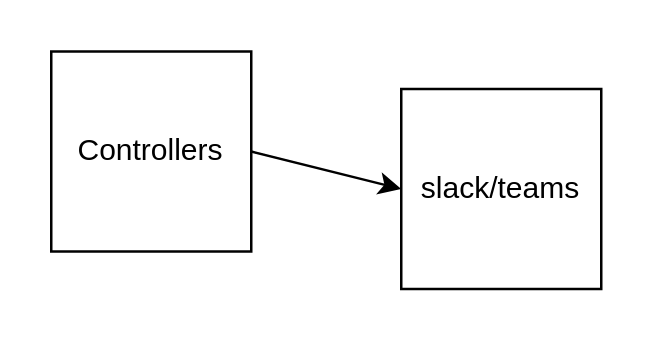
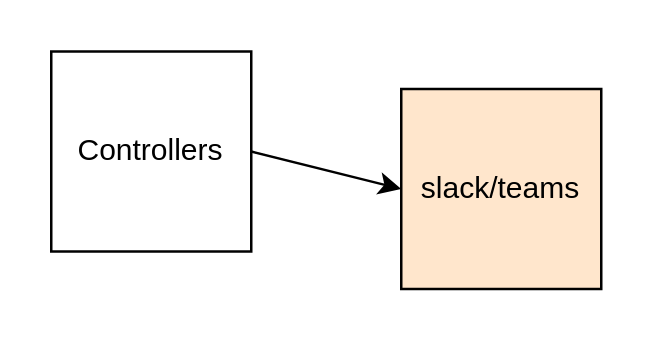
  <mxCell id="0" />
  <mxCell id="1" parent="0" />
  <mxCell id="2" style="edgeStyle=none;html=1;exitX=1;exitY=0.5;exitDx=0;exitDy=0;" edge="1" parent="1" source="3"><mxGeometry relative="1" as="geometry"><mxPoint x="160" y="75" as="targetPoint" /></mxGeometry></mxCell>
  <mxCell id="3" value="Controllers" style="whiteSpace=wrap;html=1;aspect=fixed;" vertex="1" parent="1"><mxGeometry x="20" y="20" width="80" height="80" as="geometry" /></mxCell>
- <mxCell id="4" value="slack/teams" style="whiteSpace=wrap;html=1;aspect=fixed;" vertex="1" parent="1"><mxGeometry x="160" y="35" width="80" height="80" as="geometry" /></mxCell>
+ <mxCell id="4" value="slack/teams" style="whiteSpace=wrap;html=1;aspect=fixed;fillColor=#ffe6cc;" vertex="1" parent="1"><mxGeometry x="160" y="35" width="80" height="80" as="geometry" /></mxCell>
